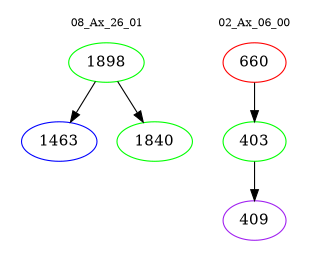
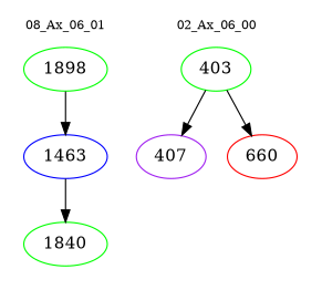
  digraph {
    node [color=green]
    edge [color=black]
    n1 [label=1898]
    n2 [color=blue label=1463]
    n3 [label=1840]
    n4 [label=403]
-   n5 [color=purple label=409]
+   n5 [color=purple label=407]
    n6 [color=red label=660]
    subgraph cluster_1 {
      color=white
      fontsize=10
-     label="08_Ax_26_01"
+     label="08_Ax_06_01"
      n1
      n2
      n3
    }
    subgraph cluster_2 {
      color=white
      fontsize=10
      label="02_Ax_06_00"
      n4
      n5
      n6
    }
    n1 -> n2
-   n1 -> n3
+   n2 -> n3
    n4 -> n5
-   n6 -> n4
+   n4 -> n6
  }
